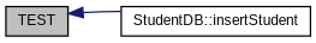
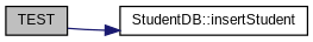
  digraph {
    rankdir=LR
    fontname="Liberation Sans"
    node [color=black fontname="Liberation Sans" fontsize=10 shape=record style=filled]
    n1 [fillcolor=grey75 fontcolor=black height=0.2 label=TEST width=0.4]
    n2 [fillcolor=white height=0.2 label="StudentDB::insertStudent" width=0.4]
-   n2 -> n1 [color=midnightblue fontname="Liberation Sans" fontsize=10 labelfontname=Helvetica labelfontsize=10 style=solid]
+   n1 -> n2 [color=midnightblue fontname="Liberation Sans" fontsize=10 labelfontname=Helvetica labelfontsize=10 style=solid]
  }
